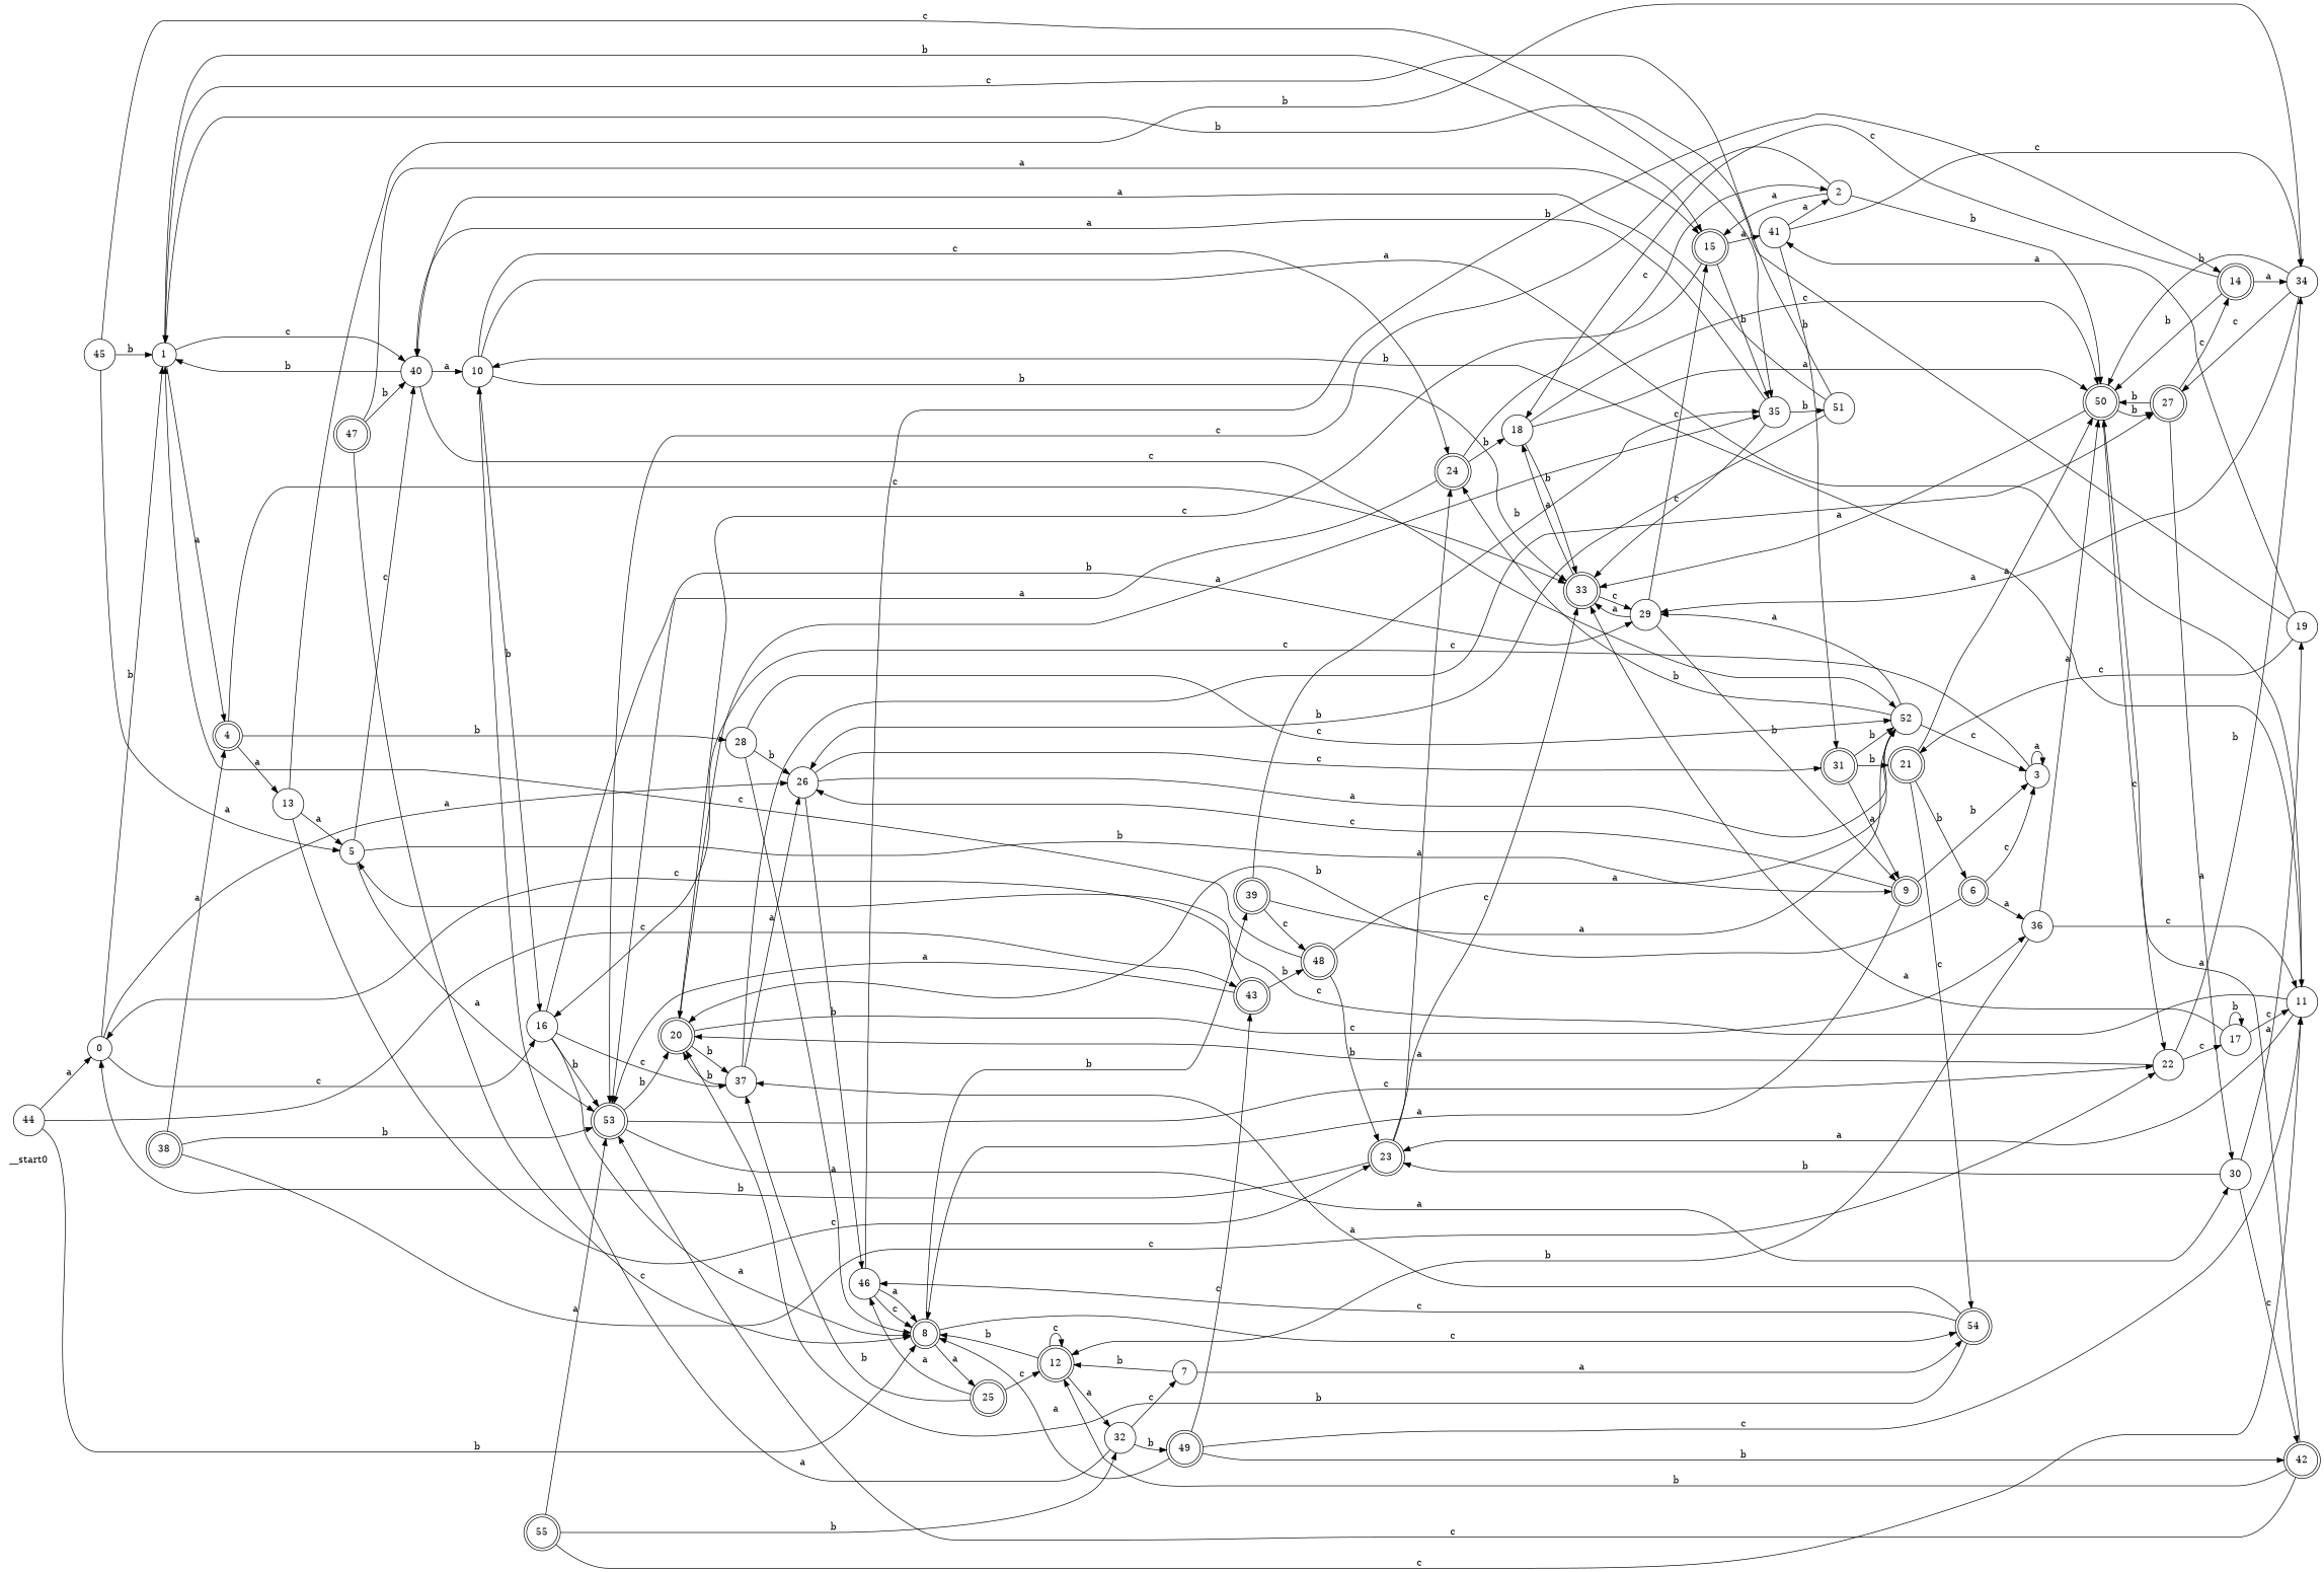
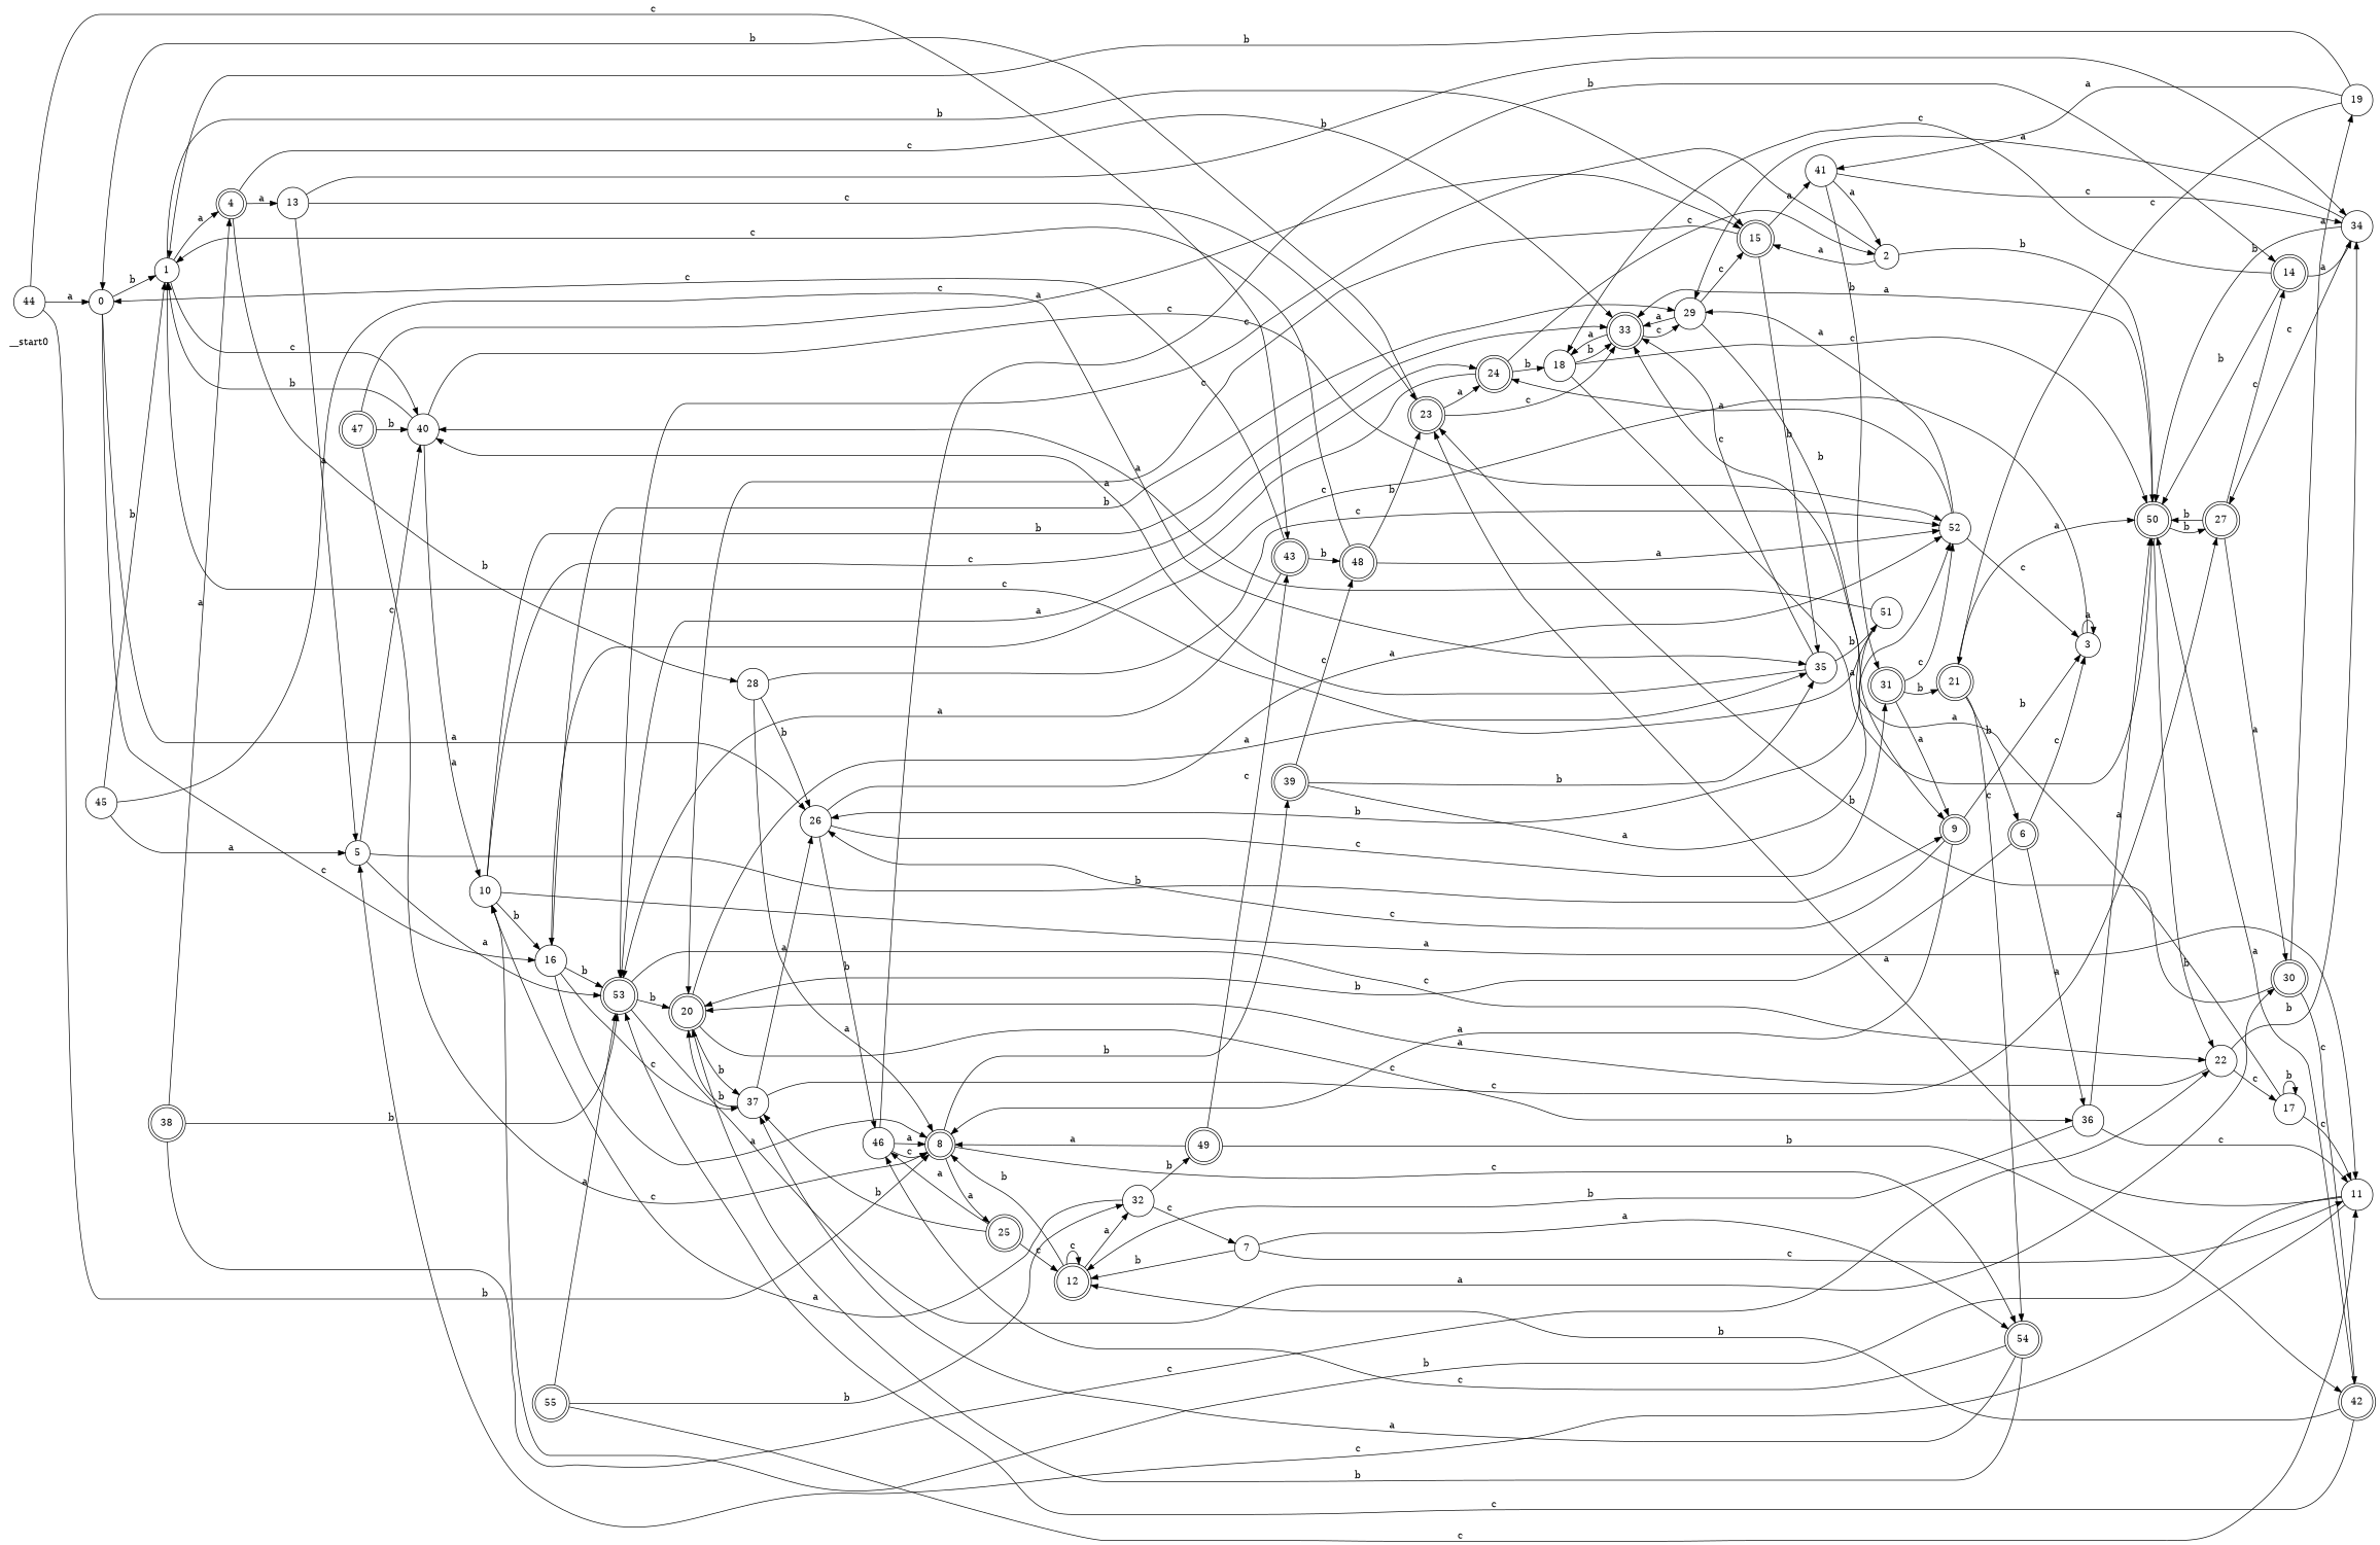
  digraph {
    rankdir=LR
    node [shape=circle color=black fillcolor=white style=filled]
    __start0 [shape=none color="" fillcolor="" style=""]
    n2 [label=0]
    n3 [label=1]
    n4 [label=16]
    n5 [label=26]
    n6 [label=4 shape=doublecircle style="rounded,filled"]
    n7 [label=15 shape=doublecircle style="rounded,filled"]
    n8 [label=40]
    n9 [label=53 shape=doublecircle style="rounded,filled"]
    n10 [label=8 shape=doublecircle style="rounded,filled"]
    n11 [label=29]
    n12 [label=37]
    n13 [label=46]
    n14 [label=31 shape=doublecircle style="rounded,filled"]
    n15 [label=52]
    n16 [label=13]
    n17 [label=28]
    n18 [label=33 shape=doublecircle style="rounded,filled"]
    n19 [label=20 shape=doublecircle style="rounded,filled"]
    n20 [label=35]
    n21 [label=41]
    n22 [label=10]
    n23 [label=2]
    n24 [label=50 shape=doublecircle style="rounded,filled"]
    n25 [label=22]
    n26 [label=27 shape=doublecircle style="rounded,filled"]
-   n27 [label=30]
+   n27 [label=30 shape=doublecircle]
    n28 [label=3]
    n29 [label=5]
    n30 [label=23 shape=doublecircle style="rounded,filled"]
    n31 [label=34]
    n32 [label=18]
    n33 [label=9 shape=doublecircle style="rounded,filled"]
    n34 [label=6 shape=doublecircle style="rounded,filled"]
    n35 [label=36]
    n36 [label=11]
    n37 [label=12 shape=doublecircle style="rounded,filled"]
    n38 [label=7]
    n39 [label=54 shape=doublecircle style="rounded,filled"]
    n40 [label=32]
    n41 [label=25 shape=doublecircle style="rounded,filled"]
    n42 [label=39 shape=doublecircle style="rounded,filled"]
    n43 [label=48 shape=doublecircle style="rounded,filled"]
    n44 [label=24 shape=doublecircle style="rounded,filled"]
    n45 [label=49 shape=doublecircle style="rounded,filled"]
    n46 [label=14 shape=doublecircle style="rounded,filled"]
    n47 [label=51]
    n48 [label=17]
    n49 [label=19]
    n50 [label=21 shape=doublecircle style="rounded,filled"]
    n51 [label=42 shape=doublecircle style="rounded,filled"]
    n52 [label=43 shape=doublecircle style="rounded,filled"]
    n53 [label=38 shape=doublecircle style="rounded,filled"]
    n54 [label=44]
    n55 [label=45]
    n56 [label=47 shape=doublecircle style="rounded,filled"]
    n57 [label=55 shape=doublecircle style="rounded,filled"]
    n2 -> n3 [label=b]
    n2 -> n4 [label=c]
    n2 -> n5 [label=a]
    n3 -> n6 [label=a]
    n3 -> n7 [label=b]
    n3 -> n8 [label=c]
    n4 -> n9 [label=b]
    n4 -> n10 [label=a]
    n4 -> n11 [label=b]
    n4 -> n12 [label=c]
    n5 -> n13 [label=b]
    n5 -> n14 [label=c]
    n5 -> n15 [label=a]
    n6 -> n16 [label=a]
    n6 -> n17 [label=b]
    n6 -> n18 [label=c]
    n7 -> n19 [label=c]
    n7 -> n20 [label=b]
    n7 -> n21 [label=a]
    n8 -> n3 [label=b]
    n8 -> n15 [label=c]
    n8 -> n22 [label=a]
    n9 -> n19 [label=b]
    n9 -> n25 [label=c]
    n9 -> n27 [label=a]
    n10 -> n39 [label=c]
    n10 -> n41 [label=a]
    n10 -> n42 [label=b]
    n11 -> n7 [label=c]
    n11 -> n18 [label=a]
    n11 -> n33 [label=b]
    n12 -> n5 [label=a]
    n12 -> n19 [label=b]
    n12 -> n26 [label=c]
    n13 -> n10 [label=a]
    n13 -> n10 [label=c]
    n13 -> n46 [label=b]
-   n14 -> n15 [label=b]
+   n14 -> n15 [label=c]
    n14 -> n33 [label=a]
    n14 -> n50 [label=b]
    n15 -> n11 [label=a]
    n15 -> n28 [label=c]
-   n15 -> n44 [label=b]
+   n15 -> n44 [label=a]
    n16 -> n29 [label=a]
    n16 -> n30 [label=c]
    n16 -> n31 [label=b]
    n17 -> n5 [label=b]
    n17 -> n10 [label=a]
    n17 -> n15 [label=c]
    n18 -> n11 [label=c]
    n18 -> n32 [label=a]
    n19 -> n12 [label=b]
    n19 -> n20 [label=a]
    n19 -> n35 [label=c]
    n20 -> n8 [label=a]
    n20 -> n18 [label=c]
    n20 -> n47 [label=b]
    n21 -> n14 [label=b]
    n21 -> n23 [label=a]
    n21 -> n31 [label=c]
    n22 -> n4 [label=b]
    n22 -> n18 [label=b]
    n22 -> n36 [label=a]
    n22 -> n44 [label=c]
    n23 -> n7 [label=a]
    n23 -> n9 [label=c]
    n23 -> n24 [label=b]
    n24 -> n18 [label=a]
-   n24 -> n25 [label=c]
+   n24 -> n25 [label=b]
    n24 -> n26 [label=b]
    n25 -> n19 [label=a]
    n25 -> n31 [label=b]
    n25 -> n48 [label=c]
    n26 -> n24 [label=b]
    n26 -> n27 [label=a]
    n26 -> n46 [label=c]
    n27 -> n30 [label=b]
    n27 -> n49 [label=a]
    n27 -> n51 [label=c]
    n28 -> n4 [label=c]
    n28 -> n28 [label=a]
    n29 -> n8 [label=c]
    n29 -> n9 [label=a]
    n29 -> n33 [label=b]
    n30 -> n2 [label=b]
    n30 -> n18 [label=c]
    n30 -> n44 [label=a]
    n31 -> n11 [label=a]
    n31 -> n24 [label=b]
    n31 -> n26 [label=c]
    n32 -> n18 [label=b]
    n32 -> n24 [label=a]
    n32 -> n24 [label=c]
    n33 -> n5 [label=c]
    n33 -> n10 [label=a]
    n33 -> n28 [label=b]
    n34 -> n19 [label=b]
    n34 -> n28 [label=c]
    n34 -> n35 [label=a]
    n35 -> n24 [label=a]
    n35 -> n36 [label=c]
    n35 -> n37 [label=b]
    n36 -> n22 [label=b]
    n36 -> n29 [label=c]
    n36 -> n30 [label=a]
    n37 -> n10 [label=b]
    n37 -> n37 [label=c]
    n37 -> n40 [label=a]
-   n45 -> n36 [label=c]
+   n38 -> n36 [label=c]
    n38 -> n37 [label=b]
    n38 -> n39 [label=a]
    n39 -> n12 [label=a]
    n39 -> n13 [label=c]
    n39 -> n19 [label=b]
    n40 -> n22 [label=a]
    n40 -> n38 [label=c]
    n40 -> n45 [label=b]
    n41 -> n12 [label=b]
    n41 -> n13 [label=a]
    n41 -> n37 [label=c]
    n42 -> n15 [label=a]
    n42 -> n20 [label=b]
    n42 -> n43 [label=c]
    n43 -> n3 [label=c]
    n43 -> n15 [label=a]
    n43 -> n30 [label=b]
    n44 -> n9 [label=a]
    n44 -> n23 [label=c]
    n44 -> n32 [label=b]
    n45 -> n10 [label=a]
    n45 -> n51 [label=b]
    n45 -> n52 [label=c]
    n46 -> n24 [label=b]
    n46 -> n31 [label=a]
    n46 -> n32 [label=c]
    n47 -> n3 [label=c]
    n47 -> n5 [label=b]
    n47 -> n8 [label=a]
    n48 -> n18 [label=a]
    n48 -> n36 [label=c]
    n48 -> n48 [label=b]
    n49 -> n3 [label=b]
    n49 -> n21 [label=a]
    n49 -> n50 [label=c]
    n50 -> n24 [label=a]
    n50 -> n34 [label=b]
    n50 -> n39 [label=c]
    n51 -> n9 [label=c]
    n51 -> n24 [label=a]
    n51 -> n37 [label=b]
    n52 -> n2 [label=c]
    n52 -> n9 [label=a]
    n52 -> n43 [label=b]
    n53 -> n6 [label=a]
    n53 -> n9 [label=b]
    n53 -> n25 [label=c]
    n54 -> n2 [label=a]
    n54 -> n10 [label=b]
    n54 -> n52 [label=c]
    n55 -> n3 [label=b]
    n55 -> n20 [label=c]
    n55 -> n29 [label=a]
    n56 -> n7 [label=a]
    n56 -> n8 [label=b]
    n56 -> n10 [label=c]
    n57 -> n9 [label=a]
    n57 -> n36 [label=c]
    n57 -> n40 [label=b]
  }
